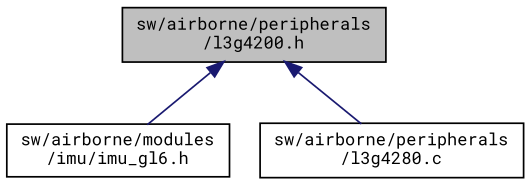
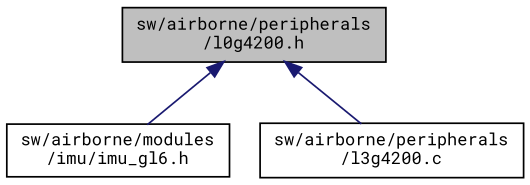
  digraph {
    fontname="Roboto Mono"
    node [color=black fillcolor=white fontname="Roboto Mono" fontsize=10 shape=record style=filled]
    edge [color=midnightblue dir=back fontname="Roboto Mono" fontsize=10 labelfontname=FreeSans labelfontsize=10 style=solid]
-   n1 [fillcolor=grey75 fontcolor=black height=0.2 label="sw/airborne/peripherals\l/l3g4200.h" width=0.4]
+   n1 [fillcolor=grey75 fontcolor=black height=0.2 label="sw/airborne/peripherals\l/l0g4200.h" width=0.4]
    n2 [height=0.2 label="sw/airborne/modules\l/imu/imu_gl6.h" width=0.4]
-   n3 [height=0.2 label="sw/airborne/peripherals\l/l3g4280.c" width=0.4]
+   n3 [height=0.2 label="sw/airborne/peripherals\l/l3g4200.c" width=0.4]
    n1 -> n2
    n1 -> n3
  }
